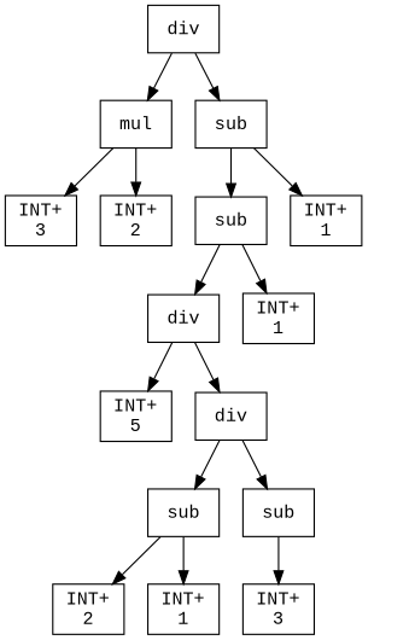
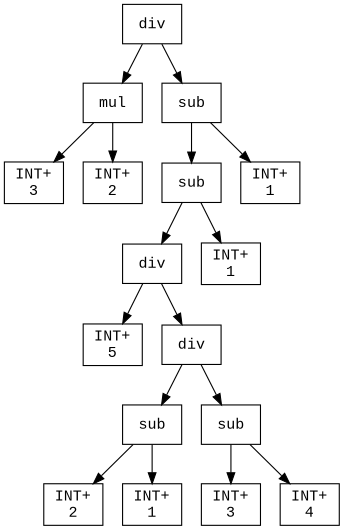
  digraph {
    fontname="Liberation Mono"
    node [shape=box fontname="Liberation Mono"]
    edge [fontname="Liberation Mono"]
    n1 [label=div]
    n2 [label=mul]
    n3 [label=sub]
    n4 [label="INT+\n3"]
    n5 [label="INT+\n2"]
    n6 [label=sub]
    n7 [label="INT+\n1"]
    n8 [label=div]
    n9 [label="INT+\n1"]
    n10 [label="INT+\n5"]
    n11 [label=div]
    n12 [label=sub]
    n13 [label=sub]
    n14 [label="INT+\n2"]
    n15 [label="INT+\n1"]
    n16 [label="INT+\n3"]
+   n17 [label="INT+\n4"]
    n1 -> n2
    n1 -> n3
    n2 -> n4
    n2 -> n5
    n3 -> n6
    n3 -> n7
    n6 -> n8
    n6 -> n9
    n8 -> n10
    n8 -> n11
    n11 -> n12
    n11 -> n13
    n12 -> n14
    n12 -> n15
    n13 -> n16
+   n13 -> n17
  }
